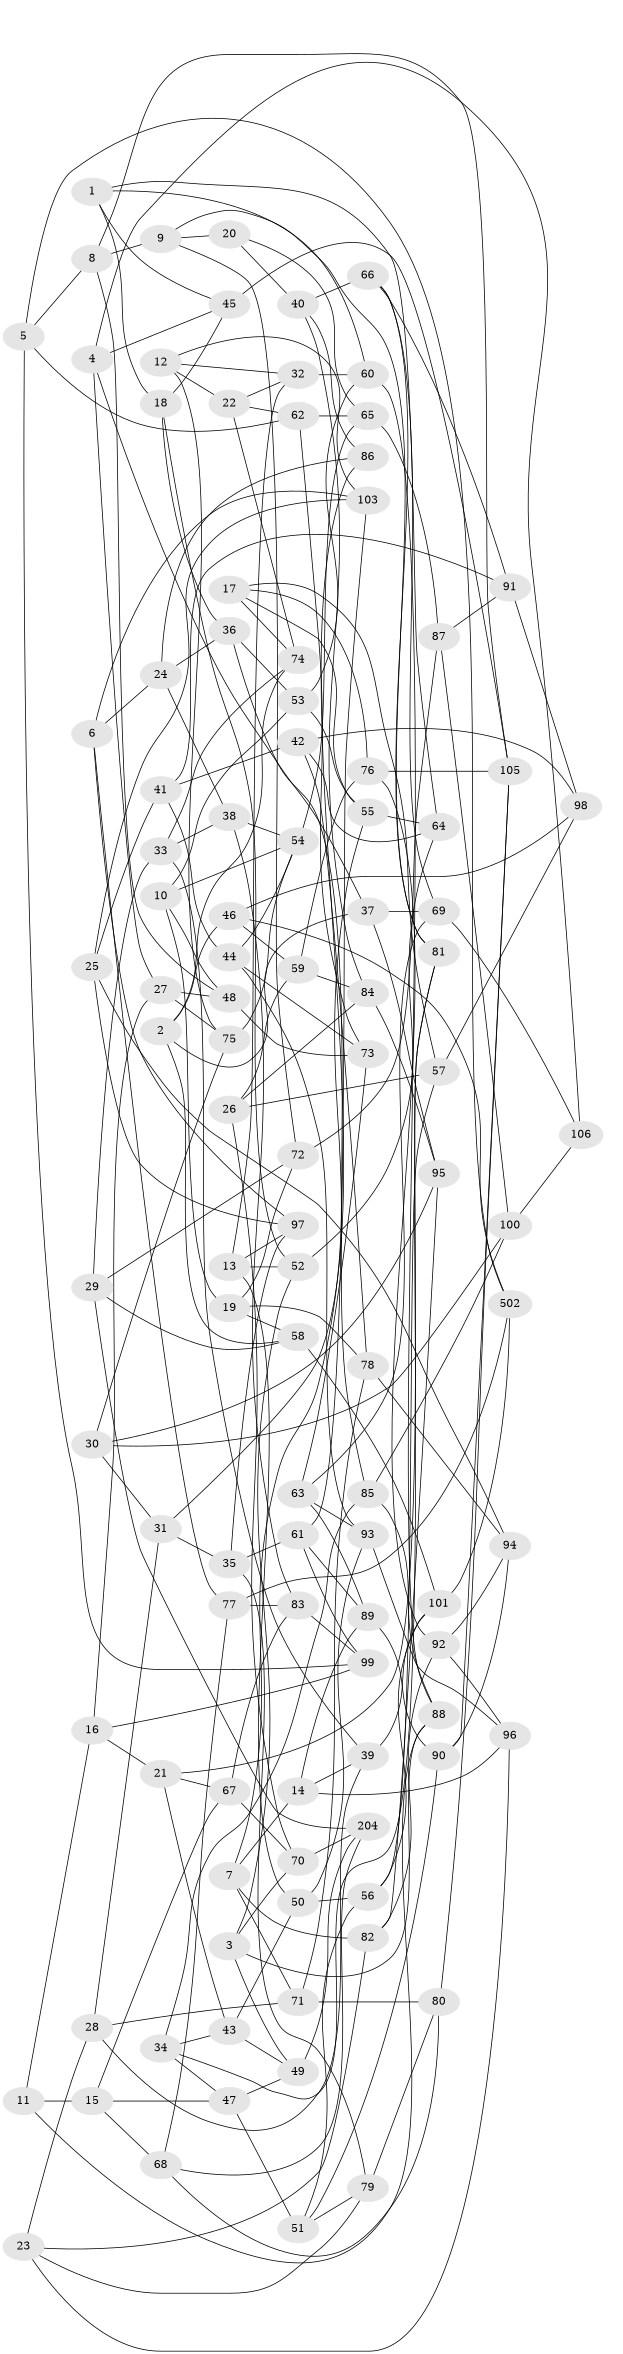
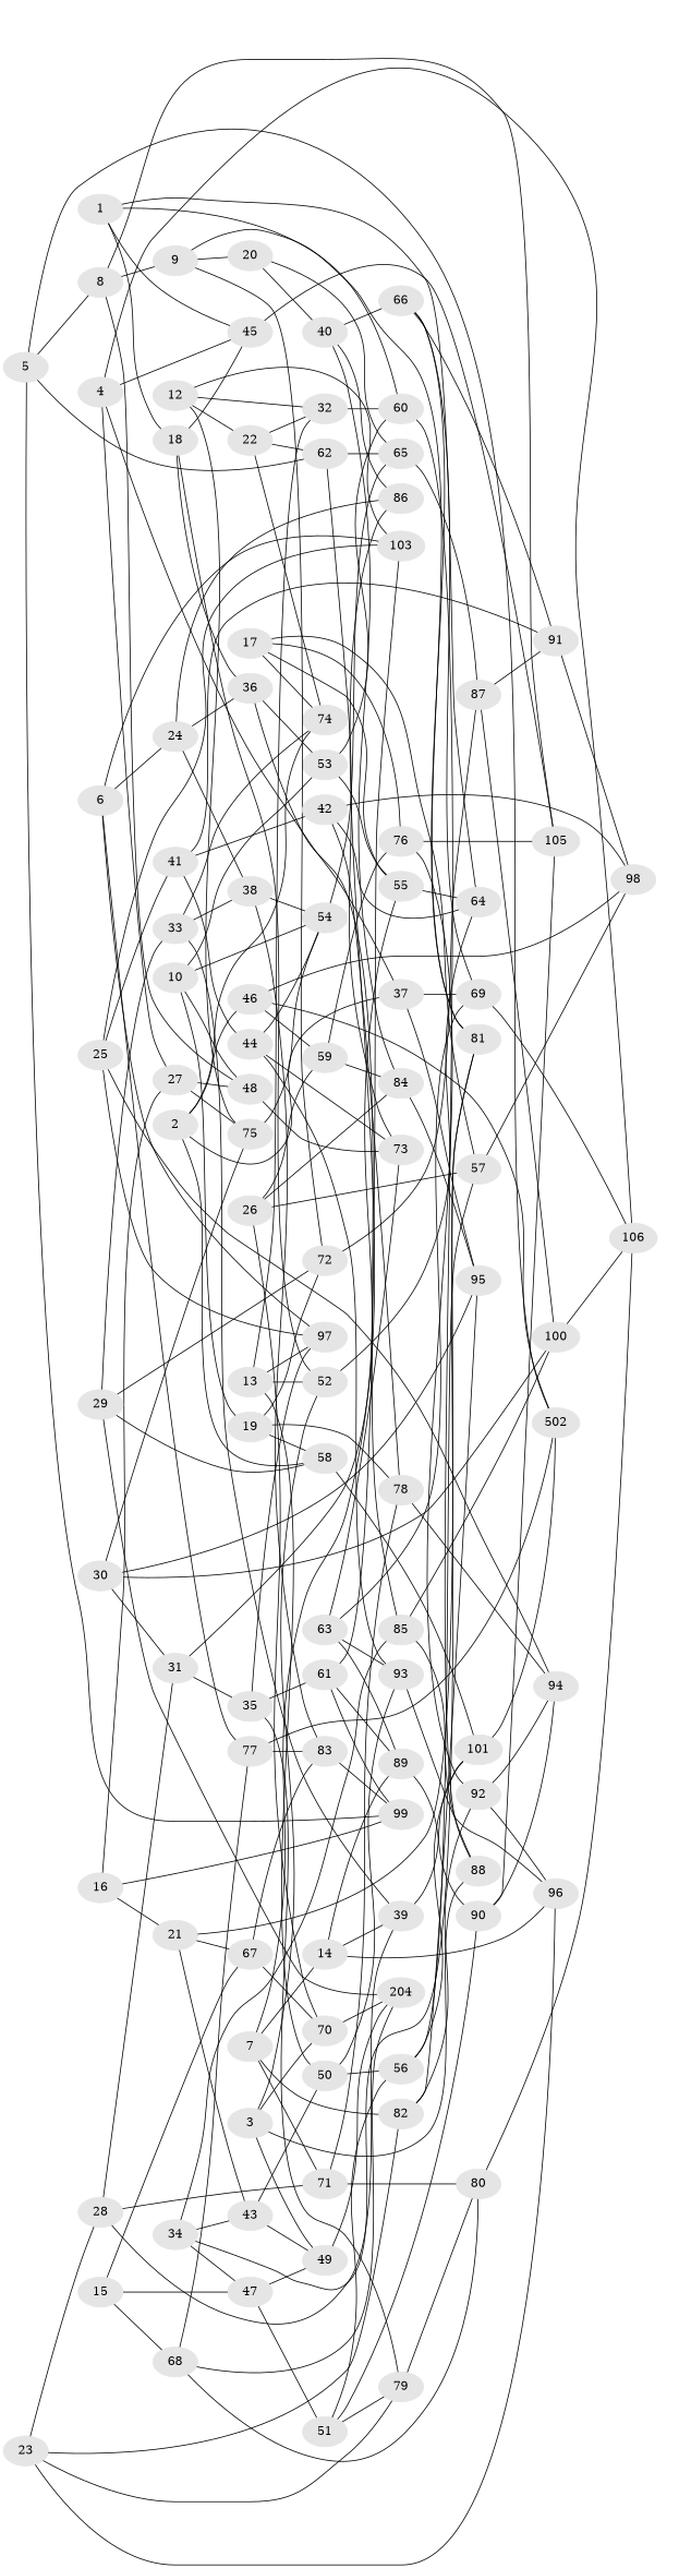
  graph {
    rankdir=LR
    node [color=gray90 style=filled]
    1
    18
    45
    60
    64
    52
    36
    105
    88
    2
    37
    46
    58
    74
    95
    69
    n17 [label=502]
    59
    98
    101
    3
    49
    70
    n24 [label=204]
    4
    27
    106
    48
    75
    5
    8
    62
    99
    9
    65
    73
    6
    24
    77
    97
    103
    38
    86
    83
    7
    14
    55
    71
    82
    39
    89
    96
    78
    80
    92
    20
    72
    81
    40
    87
    10
    19
    53
    54
-   11
    15
    16
    47
    67
    68
    21
    12
    22
    32
    13
    50
    93
    56
    90
    51
    43
    17
    57
    76
    85
    94
    84
    66
    23
    28
    79
    31
    25
    41
    42
    44
    91
    26
    35
    29
    33
    30
    100
    61
    34
    63
    1 -- 18
    1 -- 45
    1 -- 60
    1 -- 64
    18 -- 45
    18 -- 52
    18 -- 36
    45 -- 105
    60 -- 88
    52 -- 64
    36 -- 53
    36 -- 85
    2 -- 37
    2 -- 46
    2 -- 58
    2 -- 74
    37 -- 95
    37 -- 69
    46 -- n17
    46 -- 59
    46 -- 98
    58 -- 101
    69 -- 106
    59 -- 76
    59 -- 84
    101 -- n17
    3 -- 52
    3 -- 88
    3 -- 49
    3 -- 70
    49 -- n24
    70 -- n24
    4 -- 45
    4 -- 37
    4 -- 27
    4 -- 106
    27 -- 48
    27 -- 75
    48 -- 73
    75 -- 54
    5 -- n17
    5 -- 8
    5 -- 62
    5 -- 99
    8 -- 105
    8 -- 48
    8 -- 9
    62 -- 65
    62 -- 73
    9 -- 20
    9 -- 72
    9 -- 81
    65 -- 87
    6 -- 24
    6 -- 77
    6 -- 97
    6 -- 103
    24 -- 36
    24 -- 38
    24 -- 86
    77 -- n17
    77 -- 83
    38 -- 83
    38 -- 54
    83 -- 99
    7 -- 14
    7 -- 55
    7 -- 71
    7 -- 82
    14 -- 39
    14 -- 89
    14 -- 96
    55 -- 64
    71 -- 78
    71 -- 80
    82 -- 95
    82 -- 92
    39 -- 101
    89 -- 90
    78 -- 94
-   80 -- 105
+   80 -- 106
    92 -- 96
    92 -- 94
    20 -- 65
    20 -- 40
    72 -- 87
    40 -- 86
    40 -- 84
    40 -- 66
    87 -- 91
    87 -- 100
    10 -- 48
    10 -- 19
    10 -- 53
    10 -- 54
    19 -- 58
    19 -- 78
    19 -- 72
    53 -- 60
    53 -- 55
    54 -- 65
-   11 -- 88
-   11 -- 15
-   11 -- 16
    15 -- 47
    15 -- 67
    15 -- 68
    16 -- 27
    16 -- 99
    16 -- 21
    47 -- 49
    47 -- 51
    67 -- 70
    67 -- 83
    68 -- n24
    68 -- 77
    68 -- 80
    21 -- 81
    21 -- 67
    21 -- 43
    12 -- 75
    12 -- 103
    12 -- 22
    12 -- 32
    22 -- 74
    22 -- 62
    22 -- 32
    32 -- 60
    13 -- 52
    13 -- 97
    13 -- 32
    13 -- 50
    50 -- 93
    50 -- 56
    93 -- 96
    56 -- 101
    56 -- 57
    90 -- 105
    90 -- 94
    51 -- 56
    51 -- 90
    51 -- 79
    43 -- 49
    43 -- 50
    17 -- 74
    17 -- 55
    17 -- 57
    17 -- 76
    57 -- 98
    76 -- 105
    76 -- 92
    85 -- 88
    85 -- 100
    84 -- 95
    66 -- 69
    66 -- 81
    66 -- 91
    23 -- 82
    23 -- 96
    23 -- 28
    23 -- 79
    28 -- 71
    28 -- 39
    28 -- 31
    79 -- 80
    31 -- 86
    31 -- 35
    25 -- 97
    25 -- 103
    25 -- 94
    25 -- 41
    41 -- 42
    41 -- 44
    41 -- 91
    42 -- 64
    42 -- 98
    42 -- 78
    44 -- 73
    44 -- 54
    44 -- 93
    91 -- 98
    26 -- 59
    26 -- 70
    26 -- 57
    26 -- 84
    35 -- 97
    35 -- 79
    35 -- 61
    29 -- 58
    29 -- n24
    29 -- 72
    29 -- 33
    33 -- 74
    33 -- 38
    33 -- 39
    30 -- 95
    30 -- 75
    30 -- 31
    30 -- 100
    100 -- 106
    61 -- 99
    61 -- 103
    61 -- 89
    34 -- 81
    34 -- 47
    34 -- 43
    34 -- 85
    63 -- 69
    63 -- 73
    63 -- 89
    63 -- 93
  }
